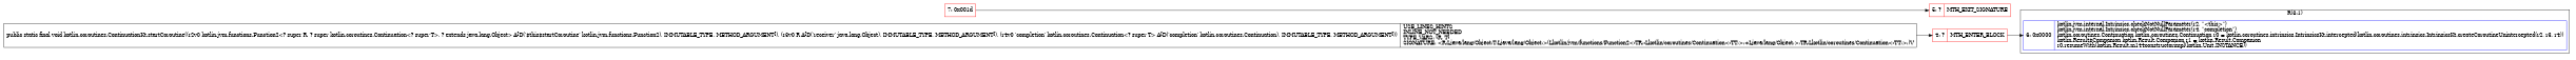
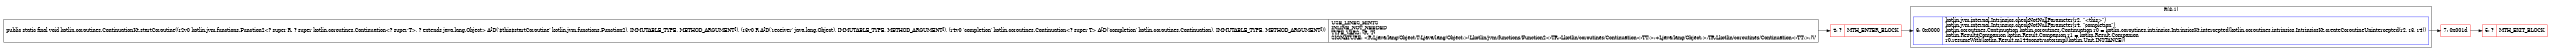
  digraph {
    rankdir=LR
    node [color=red shape=record]
    n1 [color=blue label="{6\:\ 0x0000|kotlin.jvm.internal.Intrinsics.checkNotNullParameter(r2, \"\<this\>\")\lkotlin.jvm.internal.Intrinsics.checkNotNullParameter(r4, \"completion\")\lkotlin.coroutines.Continuation kotlin.coroutines.Continuation r0 = kotlin.coroutines.intrinsics.IntrinsicsKt.intercepted(kotlin.coroutines.intrinsics.IntrinsicsKt.createCoroutineUnintercepted(r2, r3, r4))\lkotlin.Result$Companion kotlin.Result.Companion r1 = kotlin.Result.Companion\lr0.resumeWith(kotlin.Result.m144constructorimpl(kotlin.Unit.INSTANCE))\l}"]
    n2 [label="{7\:\ 0x001d}"]
-   n3 [label="{5\:\ ?|MTH_EXIT_SIGNATURE\l}"]
+   n3 [label="{5\:\ ?|MTH_EXIT_BLOCK\l}"]
    n4 [label="{4\:\ ?|MTH_ENTER_BLOCK\l}"]
    n5 [label="{public static final void kotlin.coroutines.ContinuationKt.startCoroutine((r2v0 kotlin.jvm.functions.Function2\<? super R, ? super kotlin.coroutines.Continuation\<? super T\>, ? extends java.lang.Object\> A[D('$this$startCoroutine' kotlin.jvm.functions.Function2), IMMUTABLE_TYPE, METHOD_ARGUMENT]), (r3v0 R A[D('receiver' java.lang.Object), IMMUTABLE_TYPE, METHOD_ARGUMENT]), (r4v0 'completion' kotlin.coroutines.Continuation\<? super T\> A[D('completion' kotlin.coroutines.Continuation), IMMUTABLE_TYPE, METHOD_ARGUMENT]))  | USE_LINES_HINTS\lINLINE_NOT_NEEDED\lTYPE_VARS: [R, T]\lSIGNATURE: \<R:Ljava\/lang\/Object;T:Ljava\/lang\/Object;\>(Lkotlin\/jvm\/functions\/Function2\<\-TR;\-Lkotlin\/coroutines\/Continuation\<\-TT;\>;+Ljava\/lang\/Object;\>;TR;Lkotlin\/coroutines\/Continuation\<\-TT;\>;)V\l}" color=""]
    subgraph cluster_1 {
      label="R(3:1)"
      n1
    }
+   n1 -> n2
    n2 -> n3
    n4 -> n1
    n5 -> n4
  }
